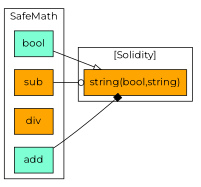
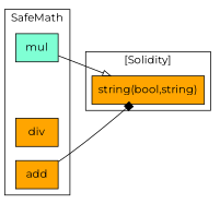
  strict digraph {
    fontname=Montserrat
    rankdir=LR
    node [fillcolor=orange fontname=Montserrat shape=box style=filled]
    edge [fontname=Montserrat]
-   n1 [fillcolor=aquamarine label=bool]
-   n2 [label=sub]
+   n1 [fillcolor=aquamarine label=mul]
    n3 [label=div]
-   n4 [fillcolor=aquamarine label=add]
+   n4 [label=add]
    n5 [label="string(bool,string)"]
    subgraph cluster_1 {
      label=SafeMath
      n1
-     n2
      n3
      n4
    }
    subgraph cluster_2 {
      label="[Solidity]"
      n5
    }
    n1 -> n5 [arrowhead=onormal]
-   n2 -> n5 [arrowhead=odot]
    n4 -> n5 [arrowhead=box]
  }
